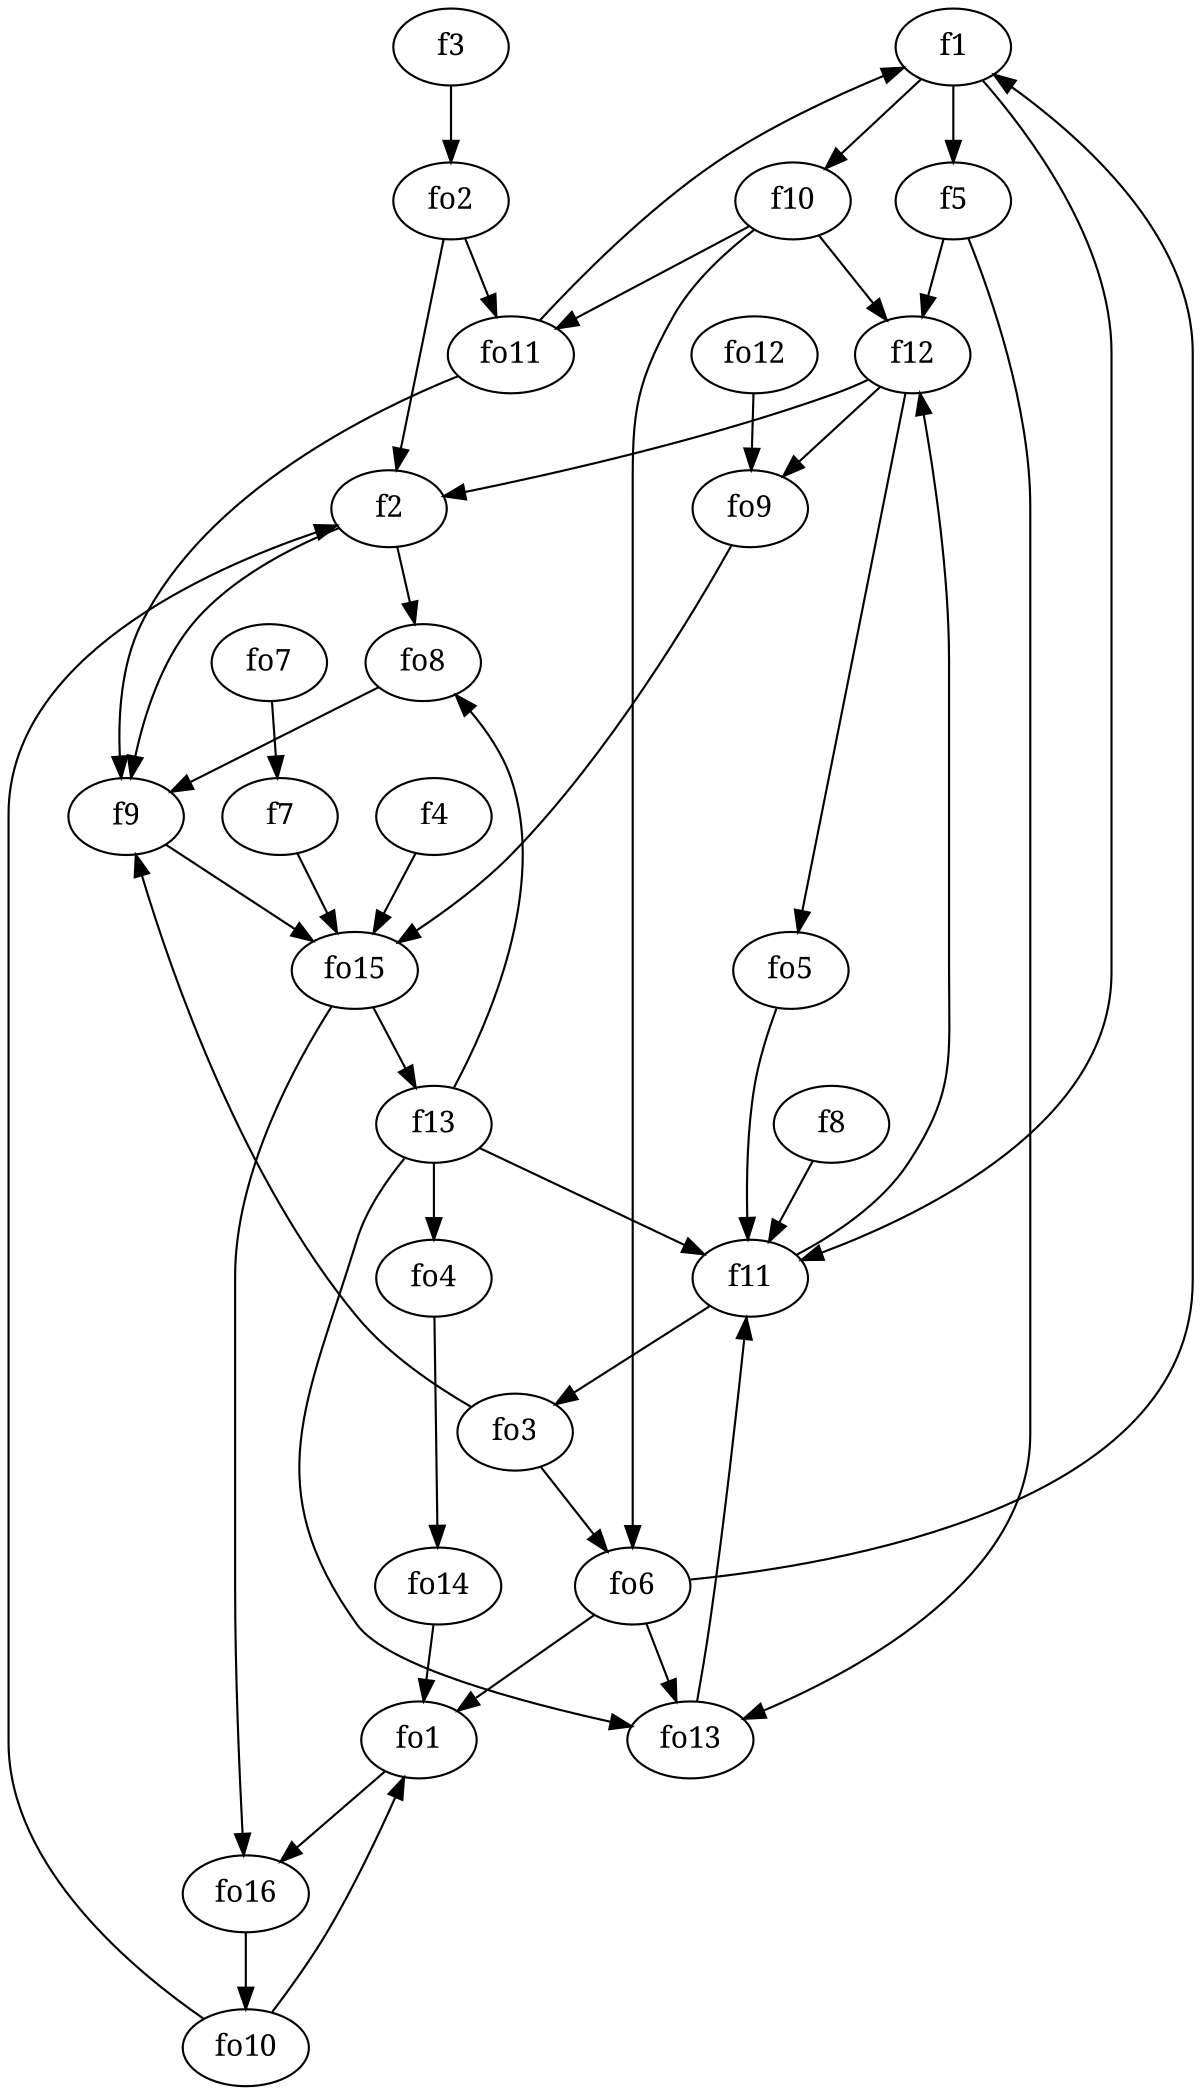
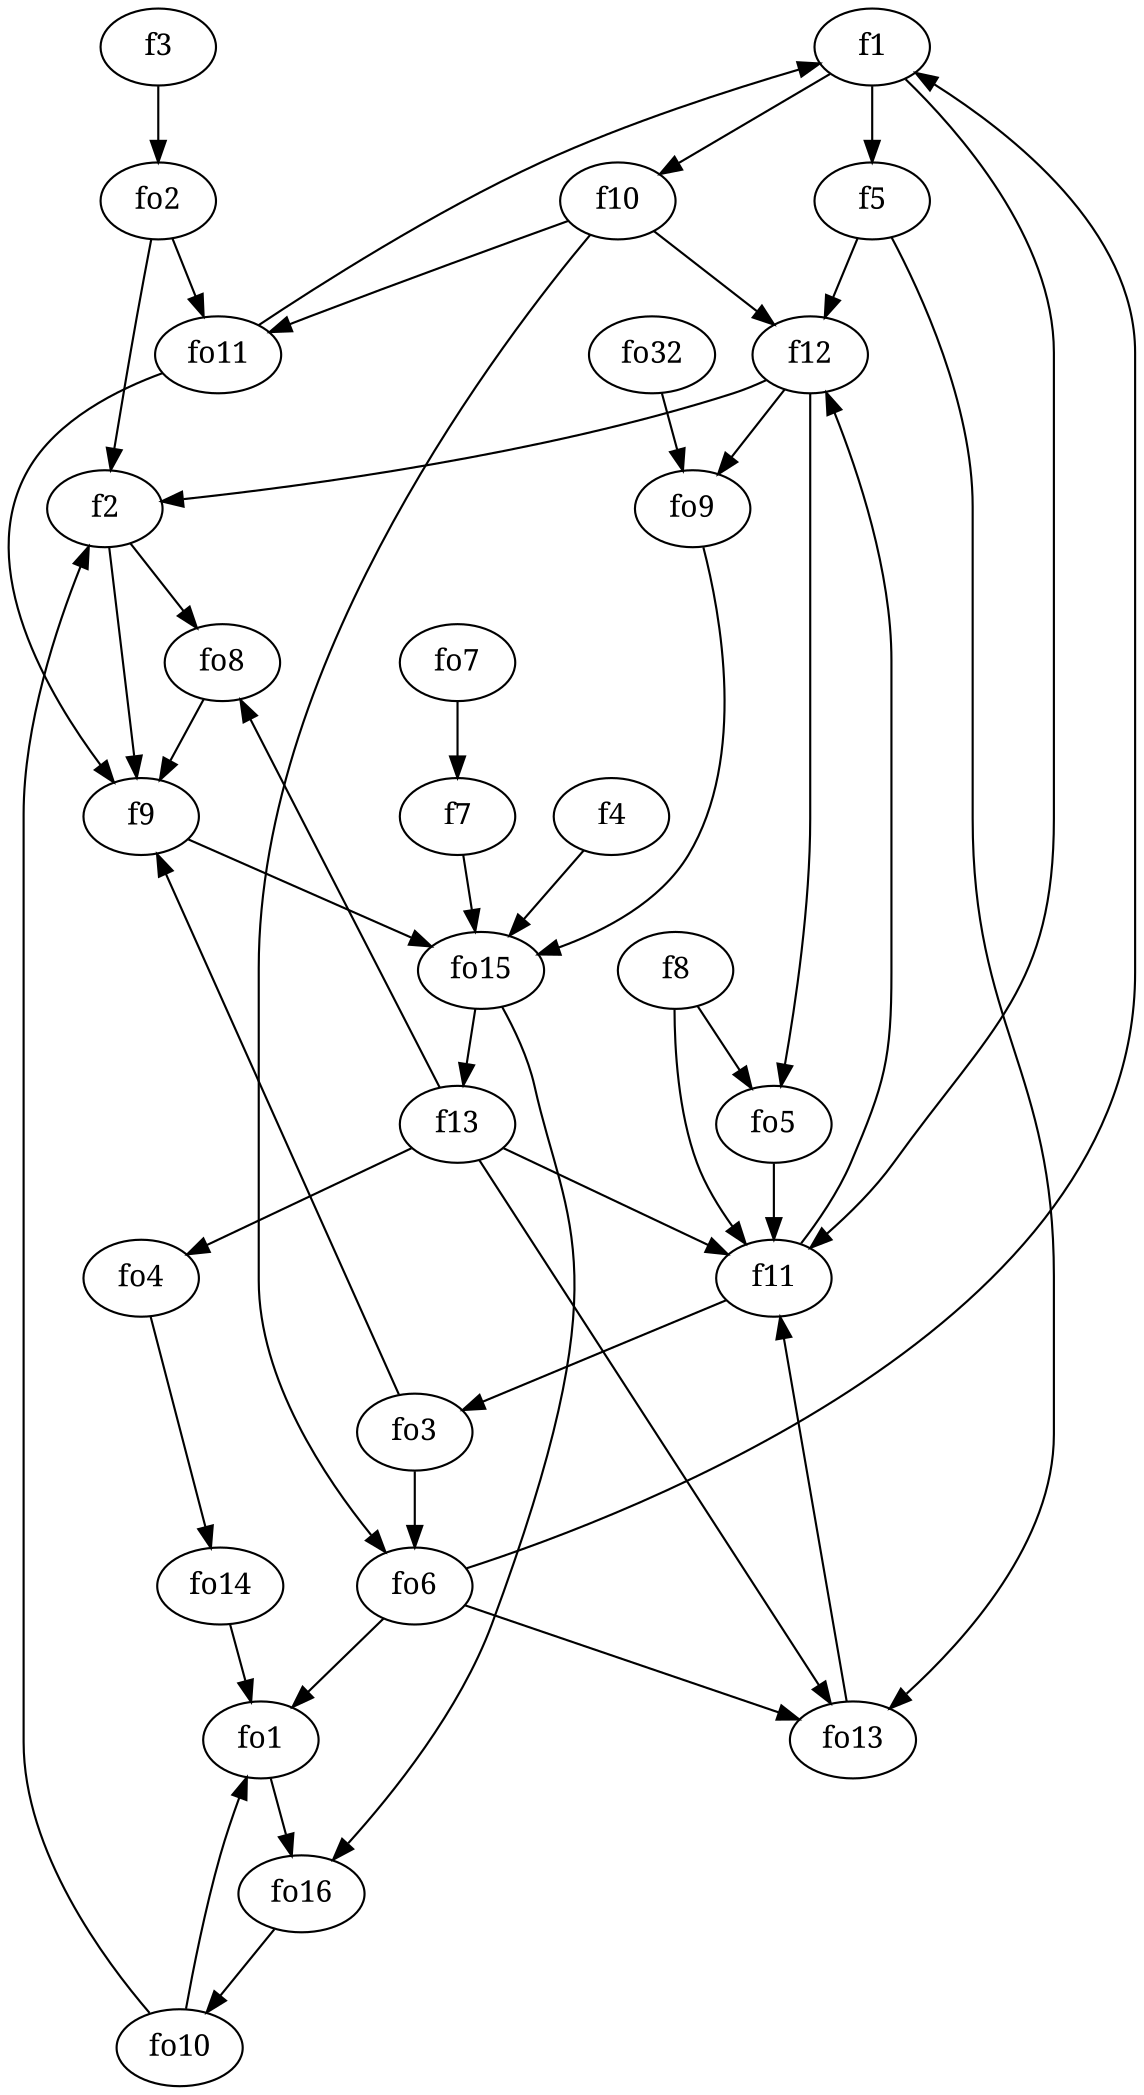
  strict digraph {
    fontname="Noto Serif"
    node [fontname="Noto Serif"]
    edge [fontname="Noto Serif" weight=2]
    f1
    f5
    f10
    f11
    f12
    fo13
    fo6
    fo11
    fo3
    f2
    fo8
    f9
    f3
    fo2
    f4
    fo15
    f13
    fo16
    fo5
    fo9
    f7
    f8
    fo1
    fo4
    fo14
    fo10
    fo7
-   fo12
+   fo12 [label=fo32]
    f1 -> f5
    f1 -> f10
    f1 -> f11
    f5 -> f12
    f5 -> fo13
    f10 -> f12
    f10 -> fo6
    f10 -> fo11
    f11 -> f12
    f11 -> fo3
    f12 -> f2
    f12 -> fo5
    f12 -> fo9
    fo13 -> f11
    fo6 -> f1
    fo6 -> fo13
    fo6 -> fo1
    fo11 -> f1
    fo11 -> f9
    fo3 -> fo6
    fo3 -> f9
    f2 -> fo8
    f2 -> f9
    fo8 -> f9
    f9 -> fo15
    f3 -> fo2
    fo2 -> fo11
    fo2 -> f2
    f4 -> fo15
    fo15 -> f13
    fo15 -> fo16
    f13 -> f11
    f13 -> fo13
    f13 -> fo8
    f13 -> fo4
    fo16 -> fo10
    fo5 -> f11
    fo9 -> fo15
    f7 -> fo15
    f8 -> f11
+   f8 -> fo5
    fo1 -> fo16
    fo4 -> fo14
    fo14 -> fo1
    fo10 -> f2
    fo10 -> fo1
    fo7 -> f7
    fo12 -> fo9
  }
